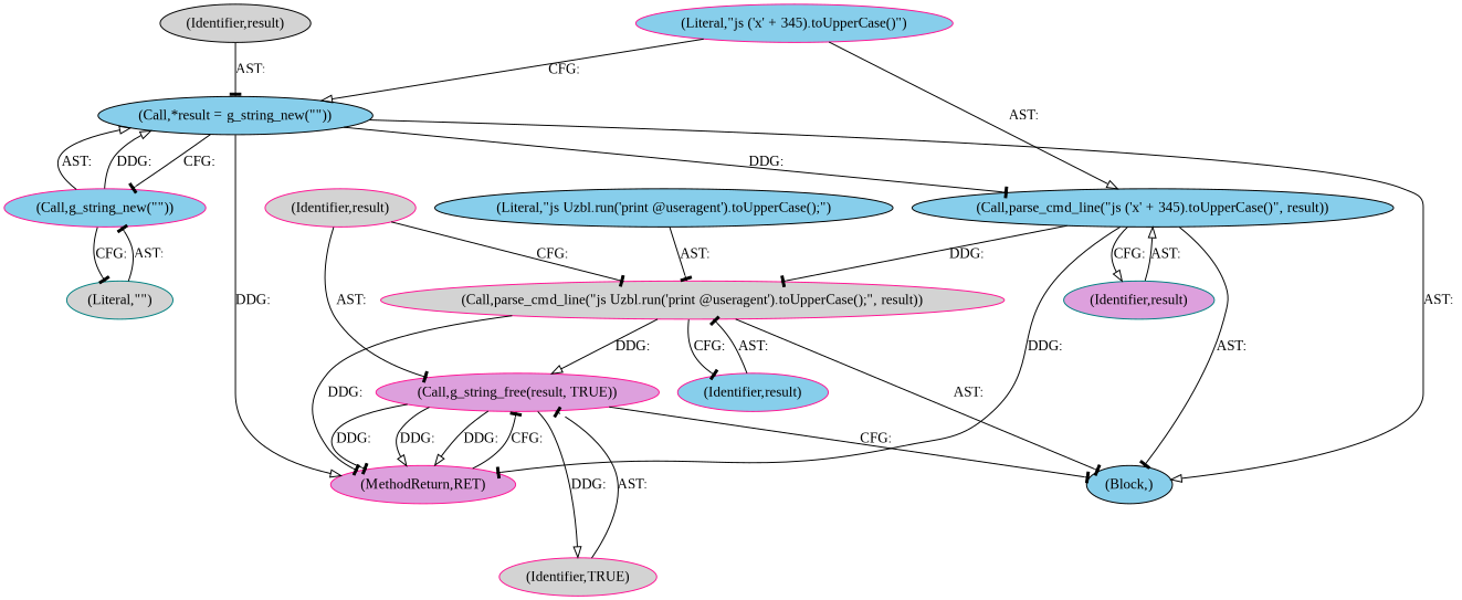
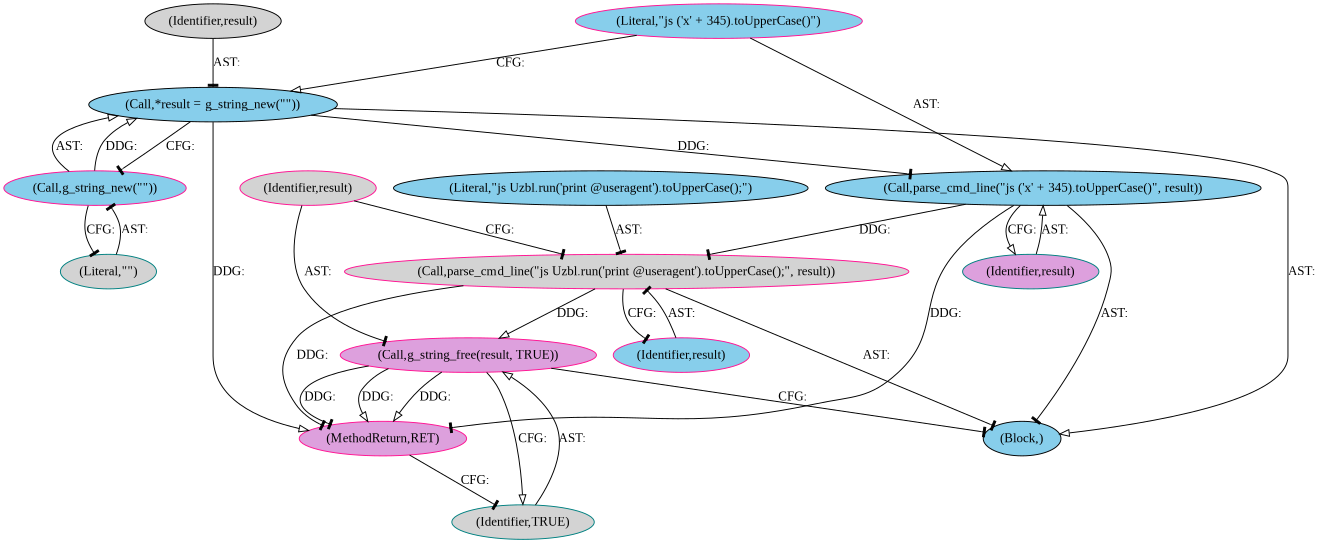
  digraph {
    fontname="Liberation Serif"
    node [color=deeppink fillcolor=skyblue fontname="Liberation Serif" style=filled]
    edge [arrowhead=tee fontname="Liberation Serif"]
    n1 [fillcolor=plum label="(Call,g_string_free(result, TRUE))"]
-   n2 [fillcolor=lightgrey label="(Identifier,TRUE)"]
+   n2 [color=teal fillcolor=lightgrey label="(Identifier,TRUE)"]
    n3 [color=black label="(Block,)"]
    n4 [fillcolor=plum label="(MethodReturn,RET)"]
    n5 [fillcolor=lightgrey label="(Call,parse_cmd_line(\"js Uzbl.run('print @useragent').toUpperCase();\", result))"]
    n6 [label="(Identifier,result)"]
    n7 [color=black label="(Call,parse_cmd_line(\"js ('x' + 345).toUpperCase()\", result))"]
    n8 [color=teal fillcolor=plum label="(Identifier,result)"]
    n9 [color=black label="(Call,*result = g_string_new(\"\"))"]
    n10 [label="(Call,g_string_new(\"\"))"]
    n11 [color=teal fillcolor=lightgrey label="(Literal,\"\")"]
    n12 [color=black label="(Literal,\"js Uzbl.run('print @useragent').toUpperCase();\")"]
    n13 [color=black fillcolor=lightgrey label="(Identifier,result)"]
    n14 [fillcolor=lightgrey label="(Identifier,result)"]
    n15 [label="(Literal,\"js ('x' + 345).toUpperCase()\")"]
-   n1 -> n2 [arrowhead=onormal label="DDG: "]
+   n1 -> n2 [arrowhead=onormal label="CFG: "]
    n1 -> n3 [label="CFG: "]
    n1 -> n4 [label="DDG: "]
    n1 -> n4 [arrowhead=onormal label="DDG: "]
    n1 -> n4 [arrowhead=onormal label="DDG: "]
-   n2 -> n1 [label="AST: "]
-   n4 -> n1 [label="CFG: "]
+   n2 -> n1 [arrowhead=onormal label="AST: "]
+   n4 -> n2 [label="CFG: "]
    n5 -> n1 [arrowhead=onormal label="DDG: "]
    n5 -> n3 [label="AST: "]
    n5 -> n4 [label="DDG: "]
    n5 -> n6 [label="CFG: "]
    n6 -> n5 [label="AST: "]
    n7 -> n3 [label="AST: "]
    n7 -> n4 [label="DDG: "]
    n7 -> n5 [label="DDG: "]
    n7 -> n8 [arrowhead=onormal label="CFG: "]
    n8 -> n7 [arrowhead=onormal label="AST: "]
    n9 -> n3 [arrowhead=onormal label="AST: "]
    n9 -> n4 [arrowhead=onormal label="DDG: "]
    n9 -> n7 [label="DDG: "]
    n9 -> n10 [label="CFG: "]
    n10 -> n9 [arrowhead=onormal label="AST: "]
    n10 -> n9 [arrowhead=onormal label="DDG: "]
    n10 -> n11 [label="CFG: "]
    n11 -> n10 [label="AST: "]
    n12 -> n5 [label="AST: "]
    n13 -> n9 [label="AST: "]
    n14 -> n1 [label="AST: "]
    n14 -> n5 [label="CFG: "]
    n15 -> n7 [arrowhead=onormal label="AST: "]
    n15 -> n9 [arrowhead=onormal label="CFG: "]
  }
